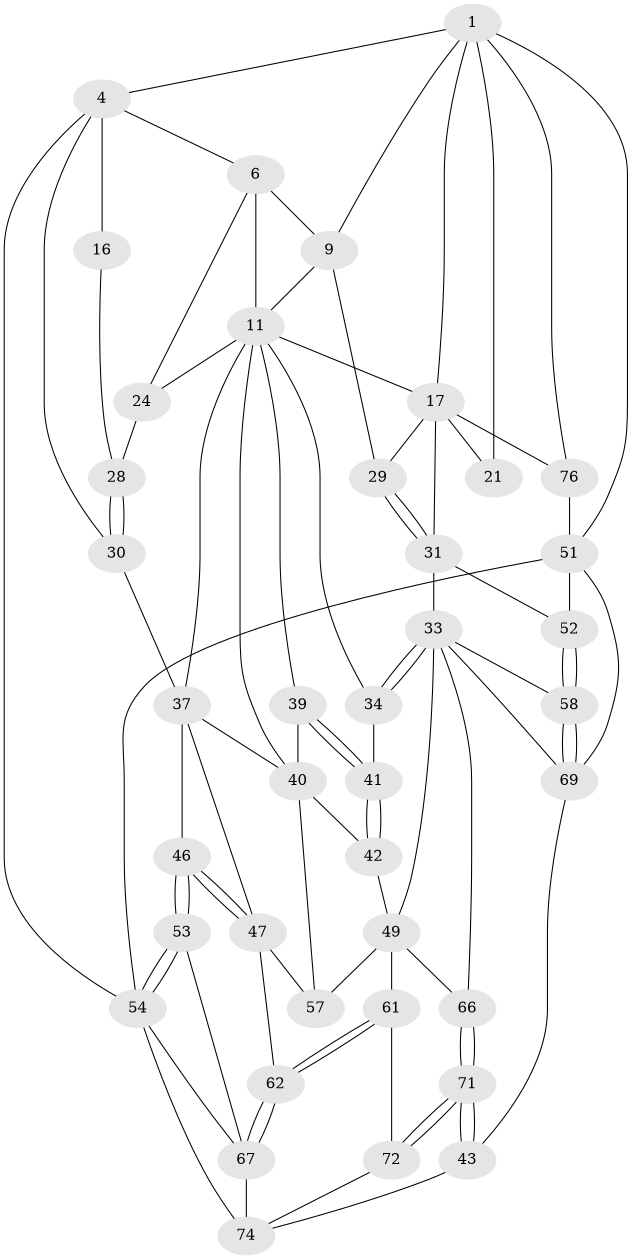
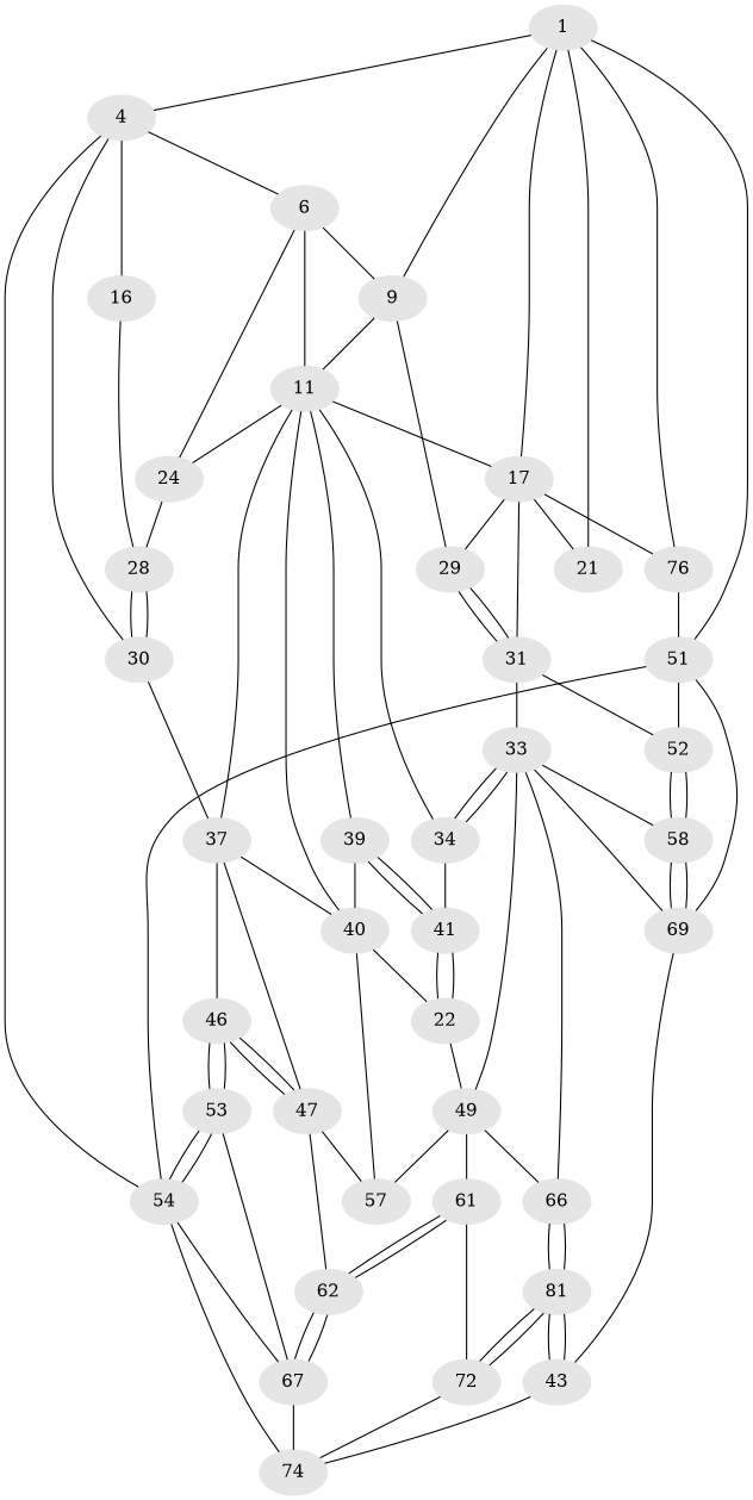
  graph {
    node [color=gray90 style=filled]
    1 [super="+8+2"]
    4 [super="+5"]
    9 [super="+10"]
    17 [super="+27+18"]
    21
    n6 [label=76]
    51 [super="+68"]
    6 [super="+7+13"]
    16
    30
    54 [super="+76+55"]
    11 [super="+12+22"]
    29
    31 [super="+32"]
    52
    69 [super="+70"]
    24
    28
    37 [super="+45+38"]
    67 [super="+75"]
    74 [super="+77"]
    34
    39
    40 [super="+43"]
    41
    46
    47 [super="+60"]
-   42
+   42 [label=22]
    57
    33 [super="+48"]
    49 [super="+50+63"]
    58
    66
    61 [super="+64"]
-   71
+   71 [label=81]
    n36 [label=43]
    53
    62
    72
    1 -- 4
    1 -- 9
    1 -- 17
    1 -- 21
    1 -- n6
    1 -- 51
    4 -- 6
    4 -- 16
    4 -- 30
    4 -- 54
    9 -- 11
    9 -- 29
    17 -- 21
    17 -- n6
    17 -- 29 [weight=2]
    17 -- 31
    n6 -- 51
    51 -- 54
    51 -- 52
    51 -- 69
    6 -- 9
    6 -- 11 [weight=2]
    6 -- 24
    16 -- 28
    30 -- 37
    54 -- 67
    54 -- 74 [weight=2]
    11 -- 17
    11 -- 24
    11 -- 37
    11 -- 34
    11 -- 39
    11 -- 40
    29 -- 31
    29 -- 31
    31 -- 52
    31 -- 33
    52 -- 58
    52 -- 58
    69 -- n36
    24 -- 28
    28 -- 30
    28 -- 30
    37 -- 40
    37 -- 46
    37 -- 47
    67 -- 74
    34 -- 41
    39 -- 40
    39 -- 41
    39 -- 41
    40 -- 42
    40 -- 57
    41 -- 42
    41 -- 42
    46 -- 47
    46 -- 47
    46 -- 53
    46 -- 53
    47 -- 57
    47 -- 62
    42 -- 49
    33 -- 69
    33 -- 34
    33 -- 34
    33 -- 49
    33 -- 58
    33 -- 66
    49 -- 57
    49 -- 66
    49 -- 61 [weight=2]
    58 -- 69
    58 -- 69
    66 -- 71
    66 -- 71
    61 -- 62
    61 -- 62
    61 -- 72
    71 -- n36
    71 -- n36
    71 -- 72
    71 -- 72
    n36 -- 74
    53 -- 54
    53 -- 54
    53 -- 67
    62 -- 67
    62 -- 67
    72 -- 74
  }
